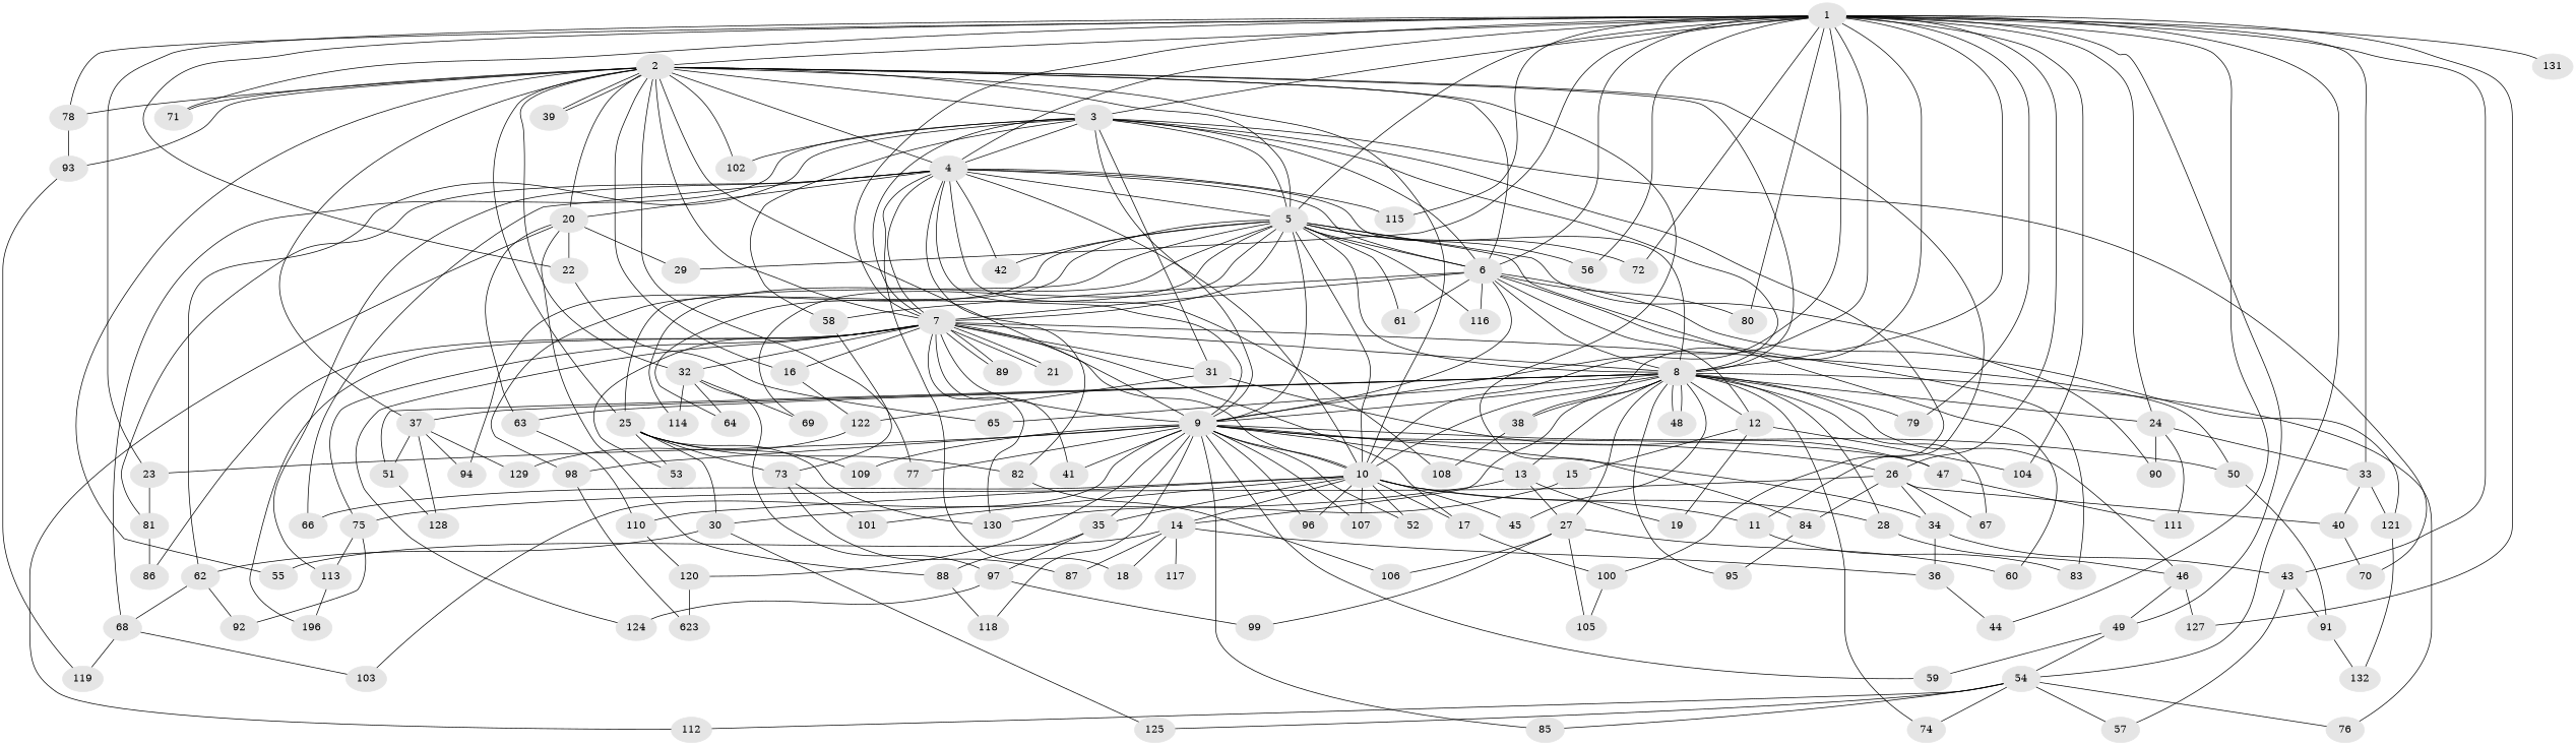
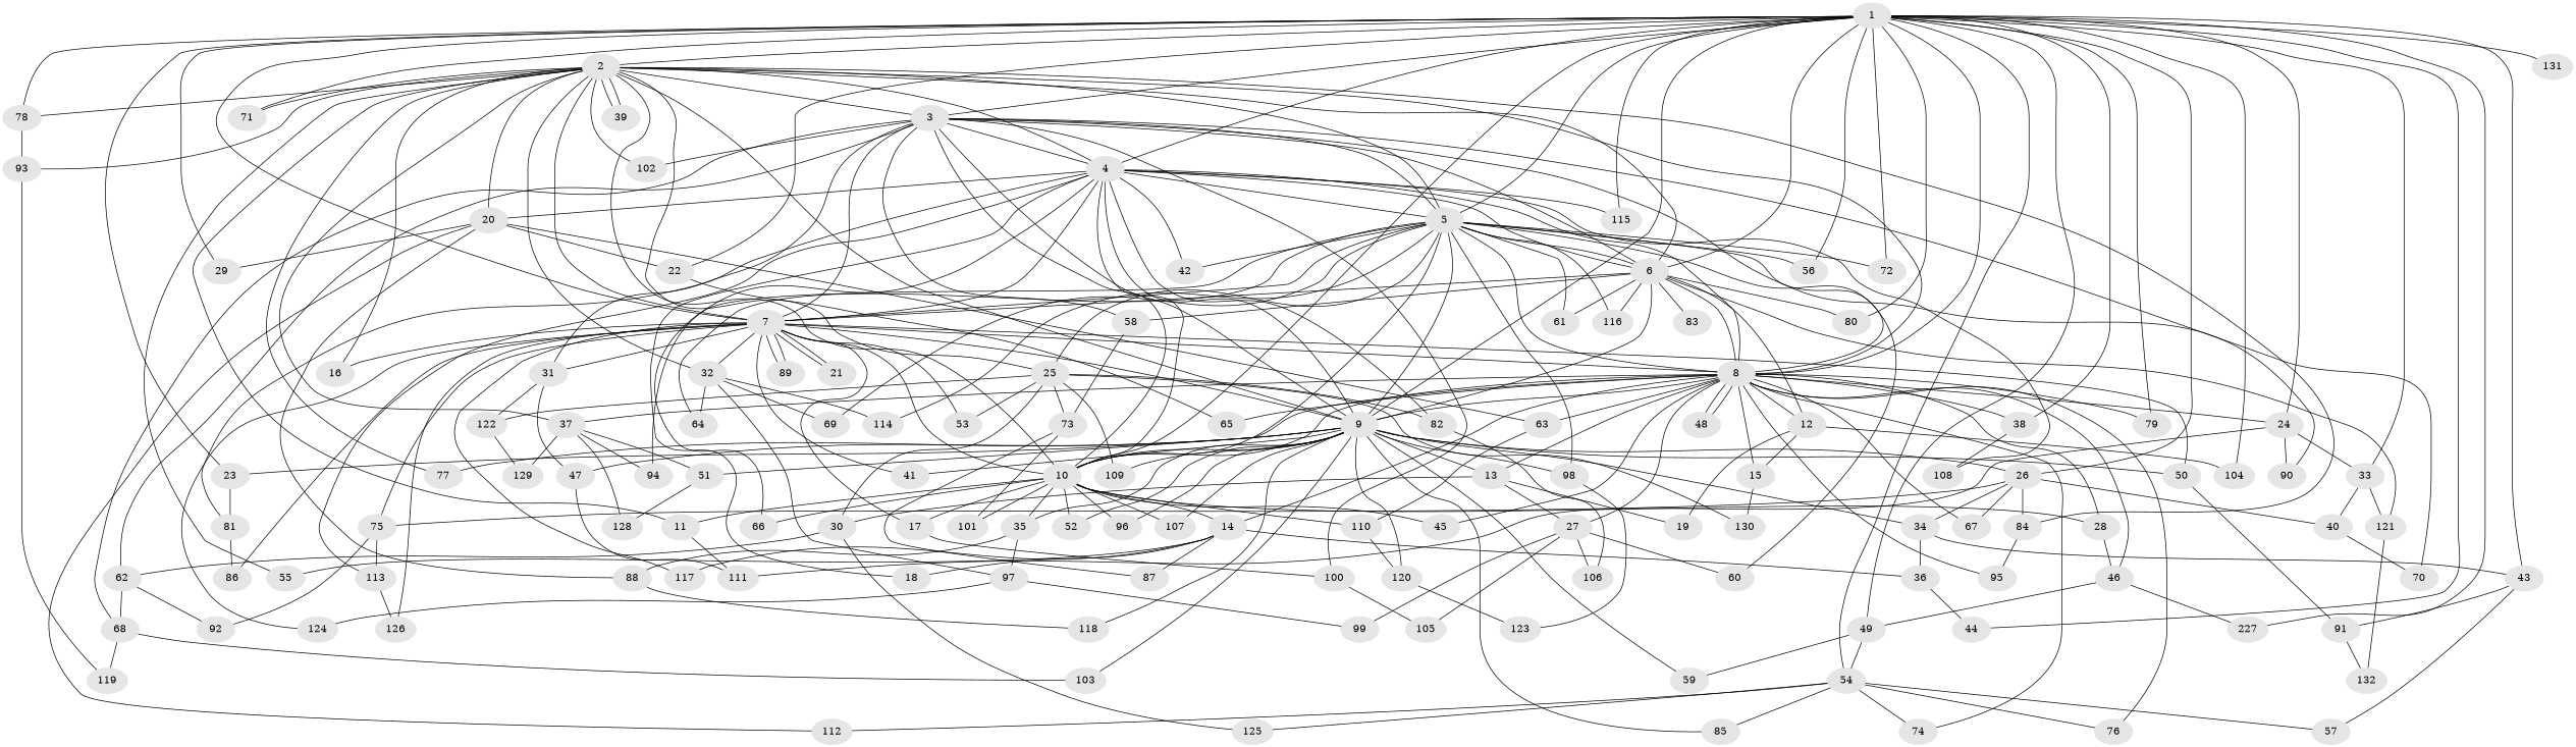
  graph {
    node [color=gray90 style=filled]
    1
    2
    3
    4
    5
    6
    7
    8
    9
    10
    22
    23
    24
    26
    29
    33
    38
    43
    44
    49
    54
    56
    71
    72
    78
    79
    80
    104
    115
-   127
+   127 [label=227]
    131
    11
    16
    20
    25
    32
    37
    39
    55
    77
    84
    93
    102
    31
    58
    62
    68
    70
    100
    18
    42
    66
    81
    82
    108
    113
    60
    61
    64
    69
    90
    94
    98
    114
    116
    12
    83
    121
    17
    21
    41
    50
    53
    75
    86
    89
    117
    124
-   126 [label=196]
+   126
    13
    14
    15
    27
    28
    45
    46
    48
    51
    63
    65
    67
    74
    76
    95
    34
    35
    47
    52
    59
    85
    96
    103
    107
    109
    118
    120
    101
    110
    111
    40
    57
    91
    112
    125
    88
    30
    130
    73
    122
    97
    128
    129
    119
    92
    105
    106
-   123 [label=623]
+   123
    19
    132
    36
    87
    99
    1 -- 2
    1 -- 3
    1 -- 4
    1 -- 5
    1 -- 6
    1 -- 7
    1 -- 8
    1 -- 9
    1 -- 10
    1 -- 22
    1 -- 23
    1 -- 24
    1 -- 26
    1 -- 29
    1 -- 33
    1 -- 38
    1 -- 43
    1 -- 44
    1 -- 49
    1 -- 54
    1 -- 56
    1 -- 71
    1 -- 72
    1 -- 78
    1 -- 79
    1 -- 80
    1 -- 104
    1 -- 115
    1 -- 127
    1 -- 131
    2 -- 3
    2 -- 4
    2 -- 5
    2 -- 6
    2 -- 7
    2 -- 8
    2 -- 9
    2 -- 10
    2 -- 71
    2 -- 78
    2 -- 11
    2 -- 16
    2 -- 20
    2 -- 25
    2 -- 32
    2 -- 37
    2 -- 39
    2 -- 39
    2 -- 55
    2 -- 77
    2 -- 84
    2 -- 93
    2 -- 102
    3 -- 4
    3 -- 5
    3 -- 6
    3 -- 7
    3 -- 8
    3 -- 9
+   3 -- 10
    3 -- 102
    3 -- 31
    3 -- 58
    3 -- 62
    3 -- 68
    3 -- 70
    3 -- 100
    4 -- 5
    4 -- 6
    4 -- 7
    4 -- 8
    4 -- 9
    4 -- 10
    4 -- 115
    4 -- 20
    4 -- 18
    4 -- 42
    4 -- 66
    4 -- 81
    4 -- 82
    4 -- 108
    4 -- 113
    5 -- 6
    5 -- 7
    5 -- 8
    5 -- 9
    5 -- 10
    5 -- 56
    5 -- 72
    5 -- 25
    5 -- 42
    5 -- 60
    5 -- 61
    5 -- 64
    5 -- 69
    5 -- 90
    5 -- 94
    5 -- 98
    5 -- 114
    5 -- 116
    6 -- 7
    6 -- 8
    6 -- 9
    6 -- 80
    6 -- 58
    6 -- 61
    6 -- 116
    6 -- 12
    6 -- 83
    6 -- 121
    7 -- 8
    7 -- 9
    7 -- 10
    7 -- 16
    7 -- 32
    7 -- 31
    7 -- 17
    7 -- 21
    7 -- 21
    7 -- 41
    7 -- 50
    7 -- 53
    7 -- 75
    7 -- 86
    7 -- 89
    7 -- 89
-   7 -- 130
+   7 -- 117
    7 -- 124
    7 -- 126
    8 -- 9
    8 -- 10
    8 -- 24
    8 -- 38
    8 -- 79
    8 -- 37
    8 -- 12
    8 -- 13
    8 -- 14
+   8 -- 15
    8 -- 27
    8 -- 28
    8 -- 45
    8 -- 46
    8 -- 48
    8 -- 48
    8 -- 51
    8 -- 63
    8 -- 65
    8 -- 67
    8 -- 74
    8 -- 76
    8 -- 95
    9 -- 10
    9 -- 23
    9 -- 26
    9 -- 77
    9 -- 98
    9 -- 41
    9 -- 50
    9 -- 13
    9 -- 34
    9 -- 35
    9 -- 47
    9 -- 52
    9 -- 59
    9 -- 85
    9 -- 96
    9 -- 103
    9 -- 107
    9 -- 109
    9 -- 118
    9 -- 120
    10 -- 11
    10 -- 66
    10 -- 17
    10 -- 14
    10 -- 28
    10 -- 45
    10 -- 35
    10 -- 52
    10 -- 96
    10 -- 107
    10 -- 101
    10 -- 110
    22 -- 65
    23 -- 81
    24 -- 33
    24 -- 90
    24 -- 111
    26 -- 84
    26 -- 75
    26 -- 67
    26 -- 34
    26 -- 40
    33 -- 121
    33 -- 40
    38 -- 108
    43 -- 57
    43 -- 91
    49 -- 54
    49 -- 59
    54 -- 74
    54 -- 76
    54 -- 85
    54 -- 57
    54 -- 112
    54 -- 125
    78 -- 93
-   11 -- 83
+   11 -- 111
    20 -- 22
    20 -- 29
    20 -- 63
    20 -- 112
    20 -- 88
    25 -- 82
    25 -- 53
    25 -- 109
    25 -- 30
    25 -- 130
    25 -- 73
-   16 -- 122
+   25 -- 122
    32 -- 64
    32 -- 69
    32 -- 114
    32 -- 97
    37 -- 94
    37 -- 51
    37 -- 128
    37 -- 129
    84 -- 95
    93 -- 119
    31 -- 47
    31 -- 122
    58 -- 73
    62 -- 68
    62 -- 92
    68 -- 103
    68 -- 119
    100 -- 105
    81 -- 86
    82 -- 106
    113 -- 126
    98 -- 123
    12 -- 104
    12 -- 15
    12 -- 19
    121 -- 132
    17 -- 100
    50 -- 91
    75 -- 113
    75 -- 92
    13 -- 27
    13 -- 30
    13 -- 19
    14 -- 55
    14 -- 18
    14 -- 117
    14 -- 36
    14 -- 87
    15 -- 130
    27 -- 60
    27 -- 105
    27 -- 106
    27 -- 99
    28 -- 46
    46 -- 49
    46 -- 127
    51 -- 128
    63 -- 110
    34 -- 43
    34 -- 36
    35 -- 88
    35 -- 97
    47 -- 111
    120 -- 123
    110 -- 120
    40 -- 70
    91 -- 132
    88 -- 118
    30 -- 62
    30 -- 125
    73 -- 101
    73 -- 87
    122 -- 129
    97 -- 124
    97 -- 99
    36 -- 44
  }
